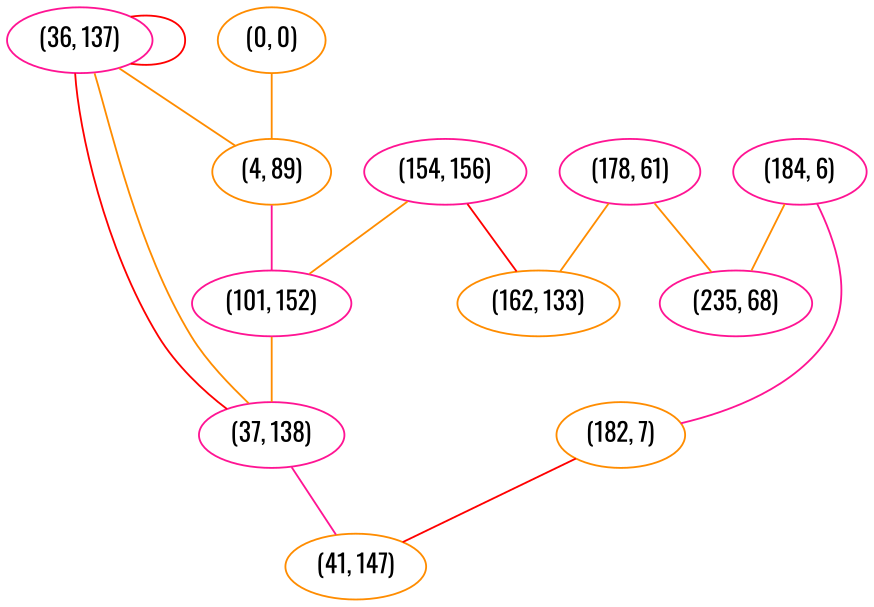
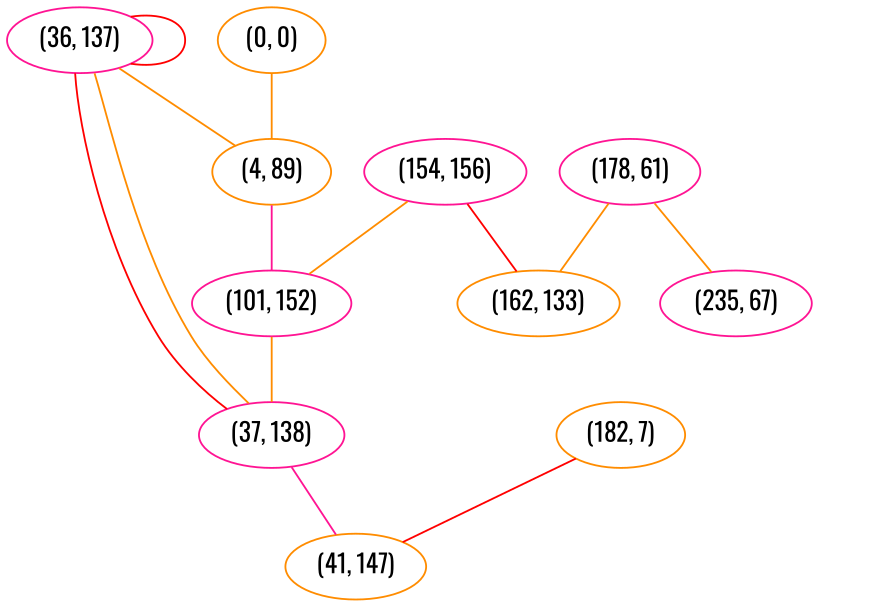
  graph {
    fontname=Oswald
    node [color=deeppink fontname=Oswald]
    edge [color=darkorange fontname=Oswald weight=1]
    "(0, 0)" [color=darkorange]
    "(4, 89)" [color=darkorange]
    n3 [label="(101, 152)"]
    "(36, 137)"
    "(37, 138)"
    "(41, 147)" [color=darkorange]
-   "(184, 6)"
-   "(235, 67)" [label="(235, 68)"]
+   "(235, 67)"
    "(182, 7)" [color=darkorange]
    n10 [label="(154, 156)"]
    "(162, 133)" [color=darkorange]
    "(178, 61)"
    "(0, 0)" -- "(4, 89)" [weight=4]
    "(4, 89)" -- n3 [color=deeppink weight=3]
    n3 -- "(37, 138)" [weight=3]
    "(36, 137)" -- "(4, 89)"
    "(36, 137)" -- "(36, 137)" [color=red weight=2]
    "(36, 137)" -- "(37, 138)" [color=red]
    "(36, 137)" -- "(37, 138)"
    "(37, 138)" -- "(41, 147)" [color=deeppink]
-   "(184, 6)" -- "(235, 67)" [weight=3]
-   "(184, 6)" -- "(182, 7)" [color=deeppink]
    "(182, 7)" -- "(41, 147)" [color=red]
    n10 -- n3
    n10 -- "(162, 133)" [color=red]
    "(178, 61)" -- "(235, 67)"
    "(178, 61)" -- "(162, 133)"
  }
